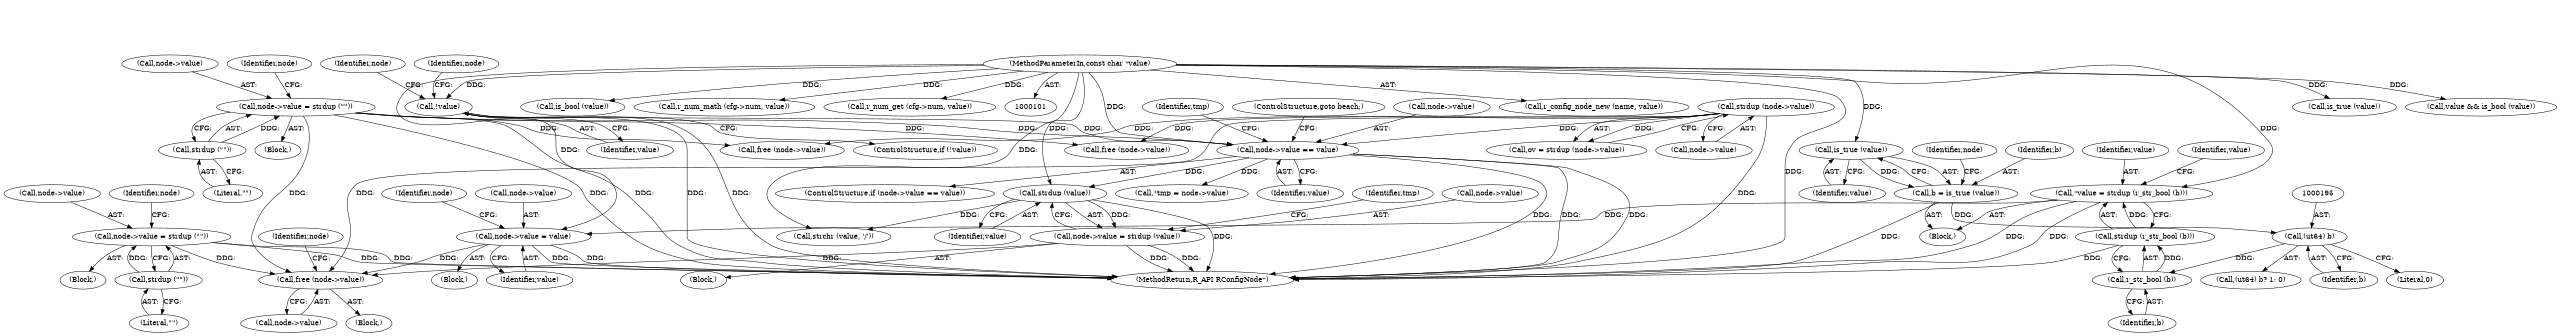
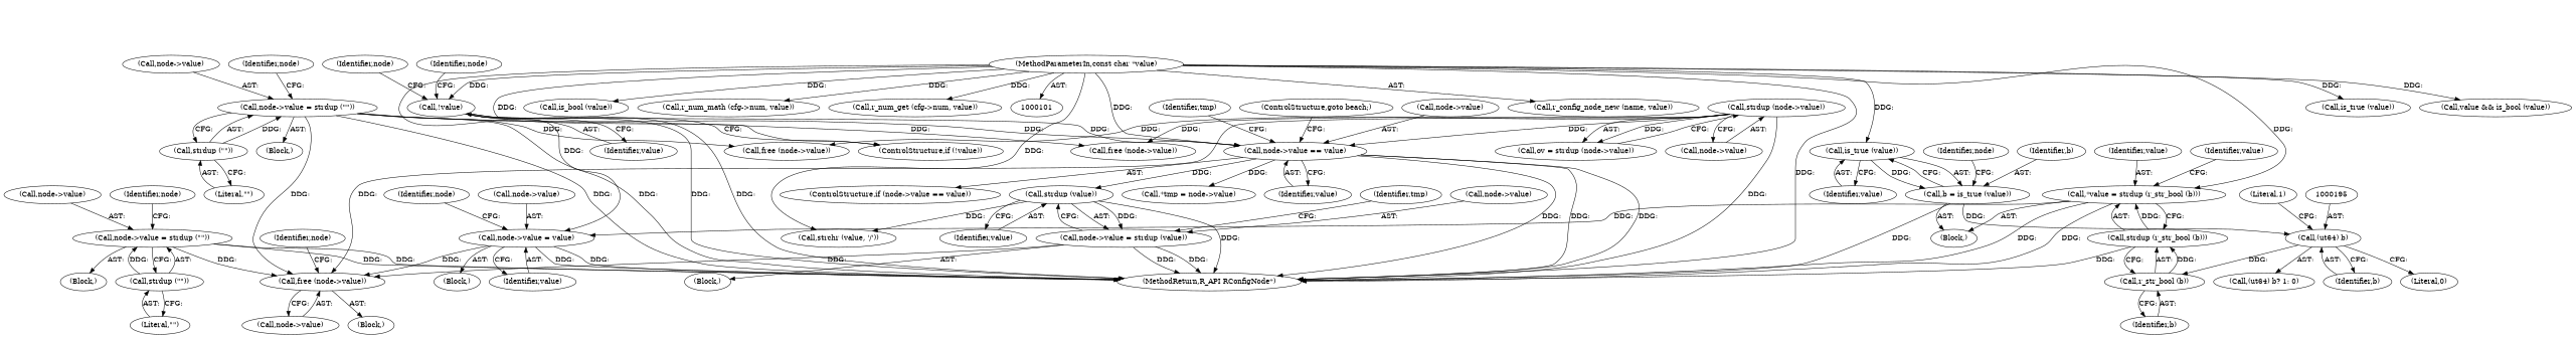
  digraph {
    n1 [label="(Call,free (node->value))"]
    n2 [label="(Call,node->value)"]
    n3 [label="(Block,)"]
    n4 [label="(Call,node->value = strdup (\"\"))"]
    n5 [label="(Call,strdup (\"\"))"]
    n6 [label="(Call,node->value == value)"]
    n7 [label="(MethodReturn,R_API RConfigNode*)"]
    n8 [label="(Call,free (node->value))"]
    n9 [label="(Call,free (node->value))"]
    n10 [label="(Block,)"]
    n11 [label="(Literal,\"\")"]
    n12 [label="(Call,strdup (value))"]
    n13 [label="(ControlStructure,if (node->value == value))"]
    n14 [label="(Identifier,value)"]
    n15 [label="(Call,*tmp = node->value)"]
    n16 [label="(Call,strdup (node->value))"]
    n17 [label="(Call,node->value)"]
    n18 [label="(Call,ov = strdup (node->value))"]
    n19 [label="(Call,node->value = strdup (value))"]
    n20 [label="(Block,)"]
    n21 [label="(Identifier,value)"]
    n22 [label="(Call,strchr (value, '/'))"]
    n23 [label="(Call,!value)"]
    n24 [label="(Identifier,value)"]
    n25 [label="(ControlStructure,if (!value))"]
    n26 [label="(MethodParameterIn,const char *value)"]
    n27 [label="(Call,node->value = value)"]
    n28 [label="(Call,*value = strdup (r_str_bool (b)))"]
    n29 [label="(Call,is_true (value))"]
    n30 [label="(Call,r_config_node_new (name, value))"]
    n31 [label="(Call,is_true (value))"]
    n32 [label="(Call,value && is_bool (value))"]
    n33 [label="(Call,is_bool (value))"]
    n34 [label="(Call,r_num_math (cfg->num, value))"]
    n35 [label="(Call,r_num_get (cfg->num, value))"]
    1000101
    n37 [label="(Identifier,value)"]
    n38 [label="(Block,)"]
    n39 [label="(Call,strdup (r_str_bool (b)))"]
    n40 [label="(Block,)"]
    n41 [label="(Call,b = is_true (value))"]
    n42 [label="(Identifier,value)"]
    n43 [label="(Call,node->value = strdup (\"\"))"]
    n44 [label="(Call,strdup (\"\"))"]
    n45 [label="(Block,)"]
    n46 [label="(Literal,\"\")"]
    n47 [label="(Call,r_str_bool (b))"]
    n48 [label="(Identifier,b)"]
    n49 [label="(Call,(ut64) b)"]
    n50 [label="(Call,(ut64) b? 1: 0)"]
    n51 [label="(Identifier,b)"]
    n52 [label="(Literal,0)"]
    n53 [label="(Call,node->value)"]
    n54 [label="(Call,node->value)"]
    n55 [label="(Identifier,node)"]
+   n56 [label="(Literal,1)"]
    n57 [label="(Identifier,tmp)"]
    n58 [label="(Identifier,node)"]
    n59 [label="(Identifier,node)"]
    n60 [label="(Call,node->value)"]
    n61 [label="(Call,node->value)"]
    n62 [label="(Identifier,value)"]
    n63 [label="(Identifier,tmp)"]
    n64 [label="(ControlStructure,goto beach;)"]
    n65 [label="(Identifier,value)"]
    n66 [label="(Identifier,b)"]
    n67 [label="(Identifier,node)"]
    n68 [label="(Identifier,node)"]
    n69 [label="(Identifier,node)"]
    n70 [label="(Identifier,node)"]
    n71 [label="(Call,node->value)"]
    1000195
    n1 -> n2 [label="CFG: "]
    n1 -> n3 [label="AST: "]
    n2 -> n1 [label="AST: "]
    n4 -> n1 [label="DDG: "]
    n4 -> n5 [label="CFG: "]
    n4 -> n6 [label="DDG: "]
    n4 -> n7 [label="DDG: "]
    n4 -> n7 [label="DDG: "]
    n4 -> n8 [label="DDG: "]
    n4 -> n9 [label="DDG: "]
    n4 -> n10 [label="AST: "]
    n5 -> n4 [label="AST: "]
    n5 -> n4 [label="DDG: "]
    n5 -> n11 [label="CFG: "]
    n6 -> n7 [label="DDG: "]
    n6 -> n7 [label="DDG: "]
    n6 -> n7 [label="DDG: "]
    n6 -> n12 [label="DDG: "]
    n6 -> n13 [label="AST: "]
    n6 -> n14 [label="CFG: "]
    n6 -> n15 [label="DDG: "]
    n11 -> n5 [label="AST: "]
    n12 -> n7 [label="DDG: "]
    n12 -> n19 [label="AST: "]
    n12 -> n19 [label="DDG: "]
    n12 -> n21 [label="CFG: "]
    n12 -> n22 [label="DDG: "]
    n14 -> n6 [label="AST: "]
    n16 -> n1 [label="DDG: "]
    n16 -> n6 [label="DDG: "]
    n16 -> n7 [label="DDG: "]
    n16 -> n8 [label="DDG: "]
    n16 -> n9 [label="DDG: "]
    n16 -> n17 [label="CFG: "]
    n16 -> n18 [label="AST: "]
    n16 -> n18 [label="DDG: "]
    n17 -> n16 [label="AST: "]
    n18 -> n16 [label="CFG: "]
    n19 -> n1 [label="DDG: "]
    n19 -> n7 [label="DDG: "]
    n19 -> n7 [label="DDG: "]
    n19 -> n12 [label="CFG: "]
    n19 -> n20 [label="AST: "]
    n21 -> n12 [label="AST: "]
    n23 -> n6 [label="DDG: "]
    n23 -> n7 [label="DDG: "]
    n23 -> n7 [label="DDG: "]
    n23 -> n24 [label="CFG: "]
    n23 -> n25 [label="CFG: "]
    n24 -> n23 [label="AST: "]
    n26 -> n6 [label="DDG: "]
    n26 -> n7 [label="DDG: "]
-   n26 -> n12 [label="DDG: "]
+   n26 -> n25 [label="DDG: "]
    n26 -> n22 [label="DDG: "]
    n26 -> n23 [label="DDG: "]
    n26 -> n27 [label="DDG: "]
    n26 -> n28 [label="DDG: "]
    n26 -> n29 [label="DDG: "]
    n26 -> n30 [label="AST: "]
    n26 -> n31 [label="DDG: "]
    n26 -> n32 [label="DDG: "]
    n26 -> n33 [label="DDG: "]
    n26 -> n34 [label="DDG: "]
    n26 -> n35 [label="DDG: "]
    n26 -> 1000101 [label="AST: "]
    n27 -> n1 [label="DDG: "]
    n27 -> n7 [label="DDG: "]
    n27 -> n7 [label="DDG: "]
    n27 -> n37 [label="CFG: "]
    n27 -> n38 [label="AST: "]
    n28 -> n7 [label="DDG: "]
    n28 -> n7 [label="DDG: "]
    n28 -> n27 [label="DDG: "]
    n28 -> n39 [label="CFG: "]
    n28 -> n40 [label="AST: "]
    n29 -> n41 [label="AST: "]
    n29 -> n41 [label="DDG: "]
    n29 -> n42 [label="CFG: "]
    n37 -> n27 [label="AST: "]
    n39 -> n7 [label="DDG: "]
    n39 -> n28 [label="AST: "]
    n39 -> n28 [label="DDG: "]
    n39 -> n47 [label="CFG: "]
    n41 -> n7 [label="DDG: "]
    n41 -> n29 [label="CFG: "]
    n41 -> n40 [label="AST: "]
    n41 -> n49 [label="DDG: "]
    n42 -> n29 [label="AST: "]
    n43 -> n1 [label="DDG: "]
    n43 -> n7 [label="DDG: "]
    n43 -> n7 [label="DDG: "]
    n43 -> n44 [label="CFG: "]
    n43 -> n45 [label="AST: "]
    n44 -> n43 [label="AST: "]
    n44 -> n43 [label="DDG: "]
    n44 -> n46 [label="CFG: "]
    n46 -> n44 [label="AST: "]
    n47 -> n39 [label="AST: "]
    n47 -> n39 [label="DDG: "]
    n47 -> n48 [label="CFG: "]
    n48 -> n47 [label="AST: "]
    n49 -> n47 [label="DDG: "]
    n49 -> n50 [label="AST: "]
    n49 -> n51 [label="CFG: "]
    n49 -> n52 [label="CFG: "]
    n51 -> n49 [label="AST: "]
    n53 -> n4 [label="AST: "]
    n54 -> n19 [label="AST: "]
    n55 -> n1 [label="CFG: "]
+   n56 -> n49 [label="CFG: "]
    n57 -> n19 [label="CFG: "]
    n58 -> n43 [label="CFG: "]
    n59 -> n41 [label="CFG: "]
    n60 -> n6 [label="AST: "]
    n61 -> n27 [label="AST: "]
    n62 -> n28 [label="AST: "]
    n63 -> n6 [label="CFG: "]
    n64 -> n6 [label="CFG: "]
    n65 -> n28 [label="CFG: "]
    n66 -> n41 [label="AST: "]
    n67 -> n27 [label="CFG: "]
    n68 -> n4 [label="CFG: "]
    n69 -> n23 [label="CFG: "]
    n70 -> n23 [label="CFG: "]
    n71 -> n43 [label="AST: "]
    1000195 -> n49 [label="AST: "]
  }
